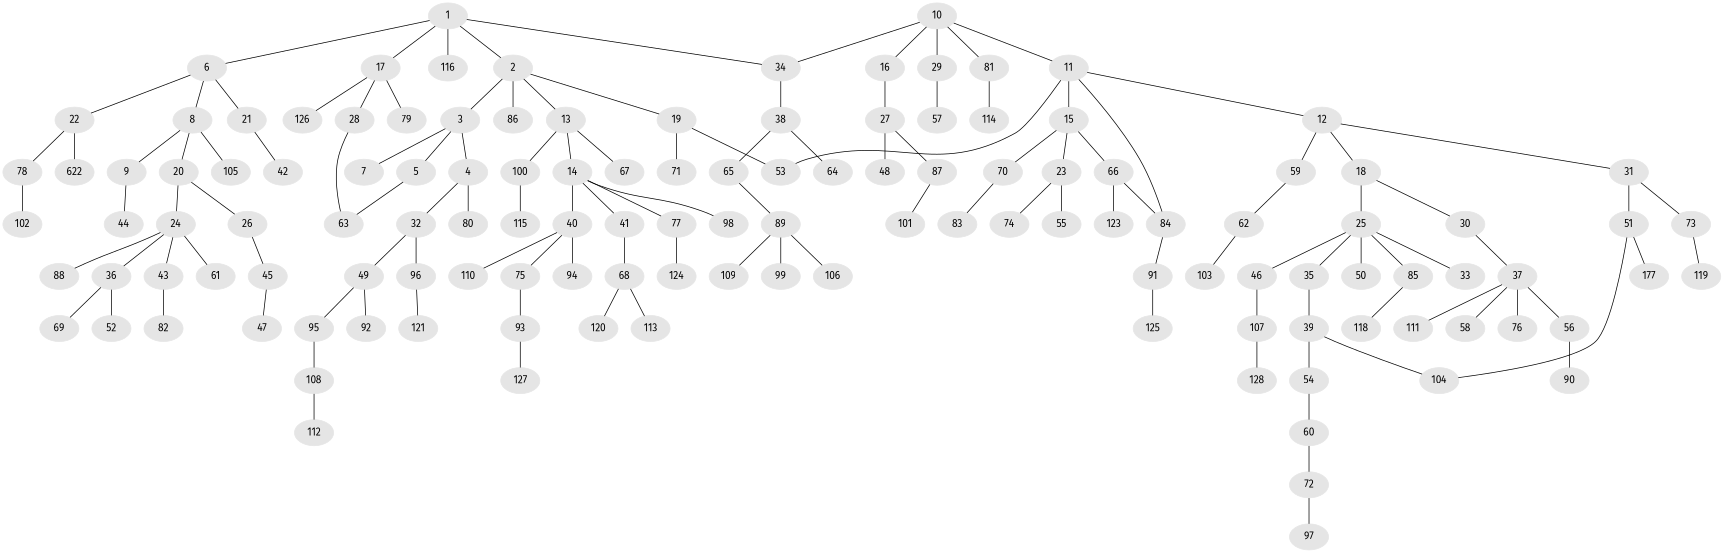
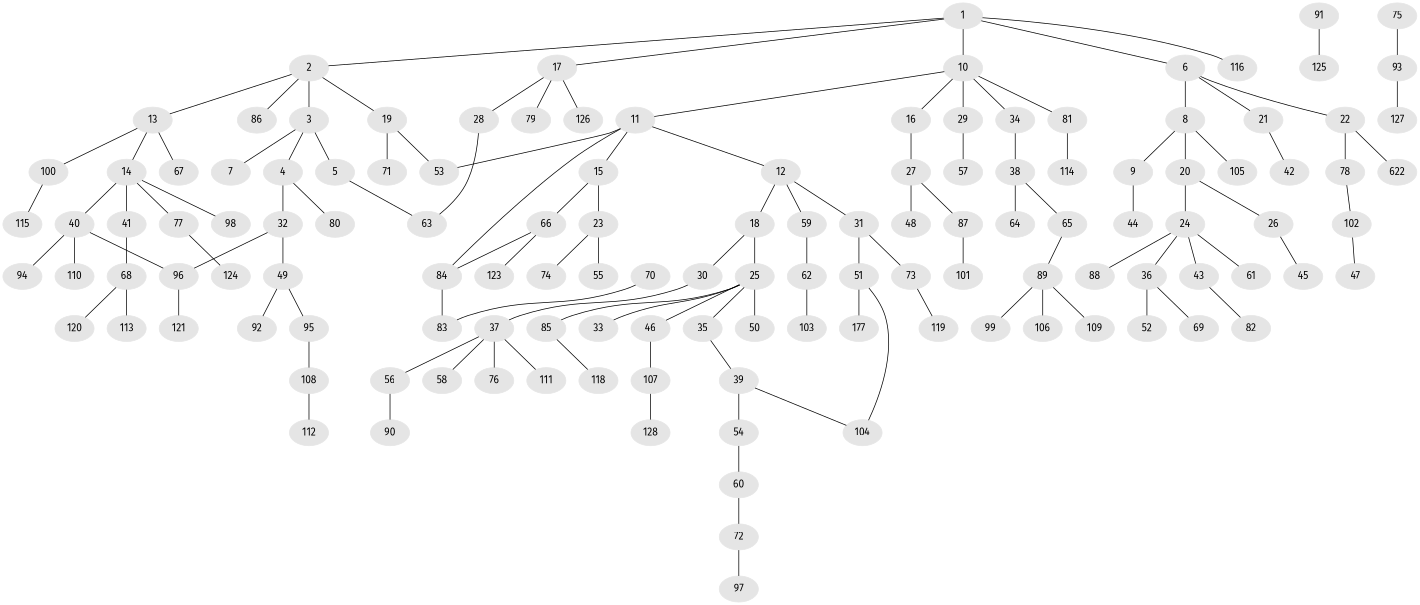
  graph {
    fontname="Fira Sans"
    node [color=gray90 fontname="Fira Sans" style=filled]
    edge [fontname="Fira Sans"]
    1
    2
    6
    10
    17
    116
    3
    13
    19
    86
    8
    21
    22
    11
    16
    29
    34
    81
    28
    79
    126
    4
    5
    7
    14
    67
    100
    53
    71
    32
    80
    63
    49
    96
    9
    20
    105
    42
    78
    n40 [label=622]
    44
    24
    26
    12
    15
    84
    27
    57
    38
    114
    18
    31
    59
    23
    66
    70
    91
    25
    30
    51
    73
    62
    40
    41
    77
    98
    115
    75
    94
    110
    68
    124
    55
    74
    123
    83
    48
    87
    33
    35
    46
    50
    85
    37
    36
    43
    61
    88
    45
    102
    52
    69
    82
    39
    107
    118
    47
    101
    56
    58
    76
    111
    104
    n104 [label=177]
    119
    92
    95
    121
    64
    65
    54
    90
    89
    60
    93
    113
    120
    128
    108
    72
    103
    97
    99
    106
    109
    127
    125
    112
    1 -- 2
    1 -- 6
-   1 -- 34
+   1 -- 10
    1 -- 17
    1 -- 116
    2 -- 3
    2 -- 13
    2 -- 19
    2 -- 86
    6 -- 8
    6 -- 21
    6 -- 22
    10 -- 11
    10 -- 16
    10 -- 29
    10 -- 34
    10 -- 81
    17 -- 28
    17 -- 79
    17 -- 126
    3 -- 4
    3 -- 5
    3 -- 7
    13 -- 14
    13 -- 67
    13 -- 100
    19 -- 53
    19 -- 71
    8 -- 9
    8 -- 20
    8 -- 105
    21 -- 42
    22 -- 78
    22 -- n40
    11 -- 53
    11 -- 12
    11 -- 15
    11 -- 84
    16 -- 27
    29 -- 57
    34 -- 38
    81 -- 114
    28 -- 63
    4 -- 32
    4 -- 80
    5 -- 63
    14 -- 40
    14 -- 41
    14 -- 77
    14 -- 98
    100 -- 115
    32 -- 49
    32 -- 96
    49 -- 92
    49 -- 95
    96 -- 121
    9 -- 44
    20 -- 24
    20 -- 26
    78 -- 102
    24 -- 36
    24 -- 43
    24 -- 61
    24 -- 88
    26 -- 45
    12 -- 18
    12 -- 31
    12 -- 59
    15 -- 23
    15 -- 66
-   15 -- 70
-   84 -- 91
+   84 -- 83
    27 -- 48
    27 -- 87
    38 -- 64
    38 -- 65
    18 -- 25
    18 -- 30
    31 -- 51
    31 -- 73
    59 -- 62
    23 -- 55
    23 -- 74
    66 -- 84
    66 -- 123
    70 -- 83
    91 -- 125
    25 -- 33
    25 -- 35
    25 -- 46
    25 -- 50
    25 -- 85
    30 -- 37
    51 -- 104
    51 -- n104
    73 -- 119
    62 -- 103
-   40 -- 75
+   40 -- 96
    40 -- 94
    40 -- 110
    41 -- 68
    77 -- 124
    75 -- 93
    68 -- 113
    68 -- 120
    87 -- 101
    35 -- 39
    46 -- 107
    85 -- 118
    37 -- 56
    37 -- 58
    37 -- 76
    37 -- 111
    36 -- 52
    36 -- 69
    43 -- 82
-   45 -- 47
+   102 -- 47
    39 -- 104
    39 -- 54
    107 -- 128
    56 -- 90
    95 -- 108
    65 -- 89
    54 -- 60
    89 -- 99
    89 -- 106
    89 -- 109
    60 -- 72
    93 -- 127
    108 -- 112
    72 -- 97
  }
